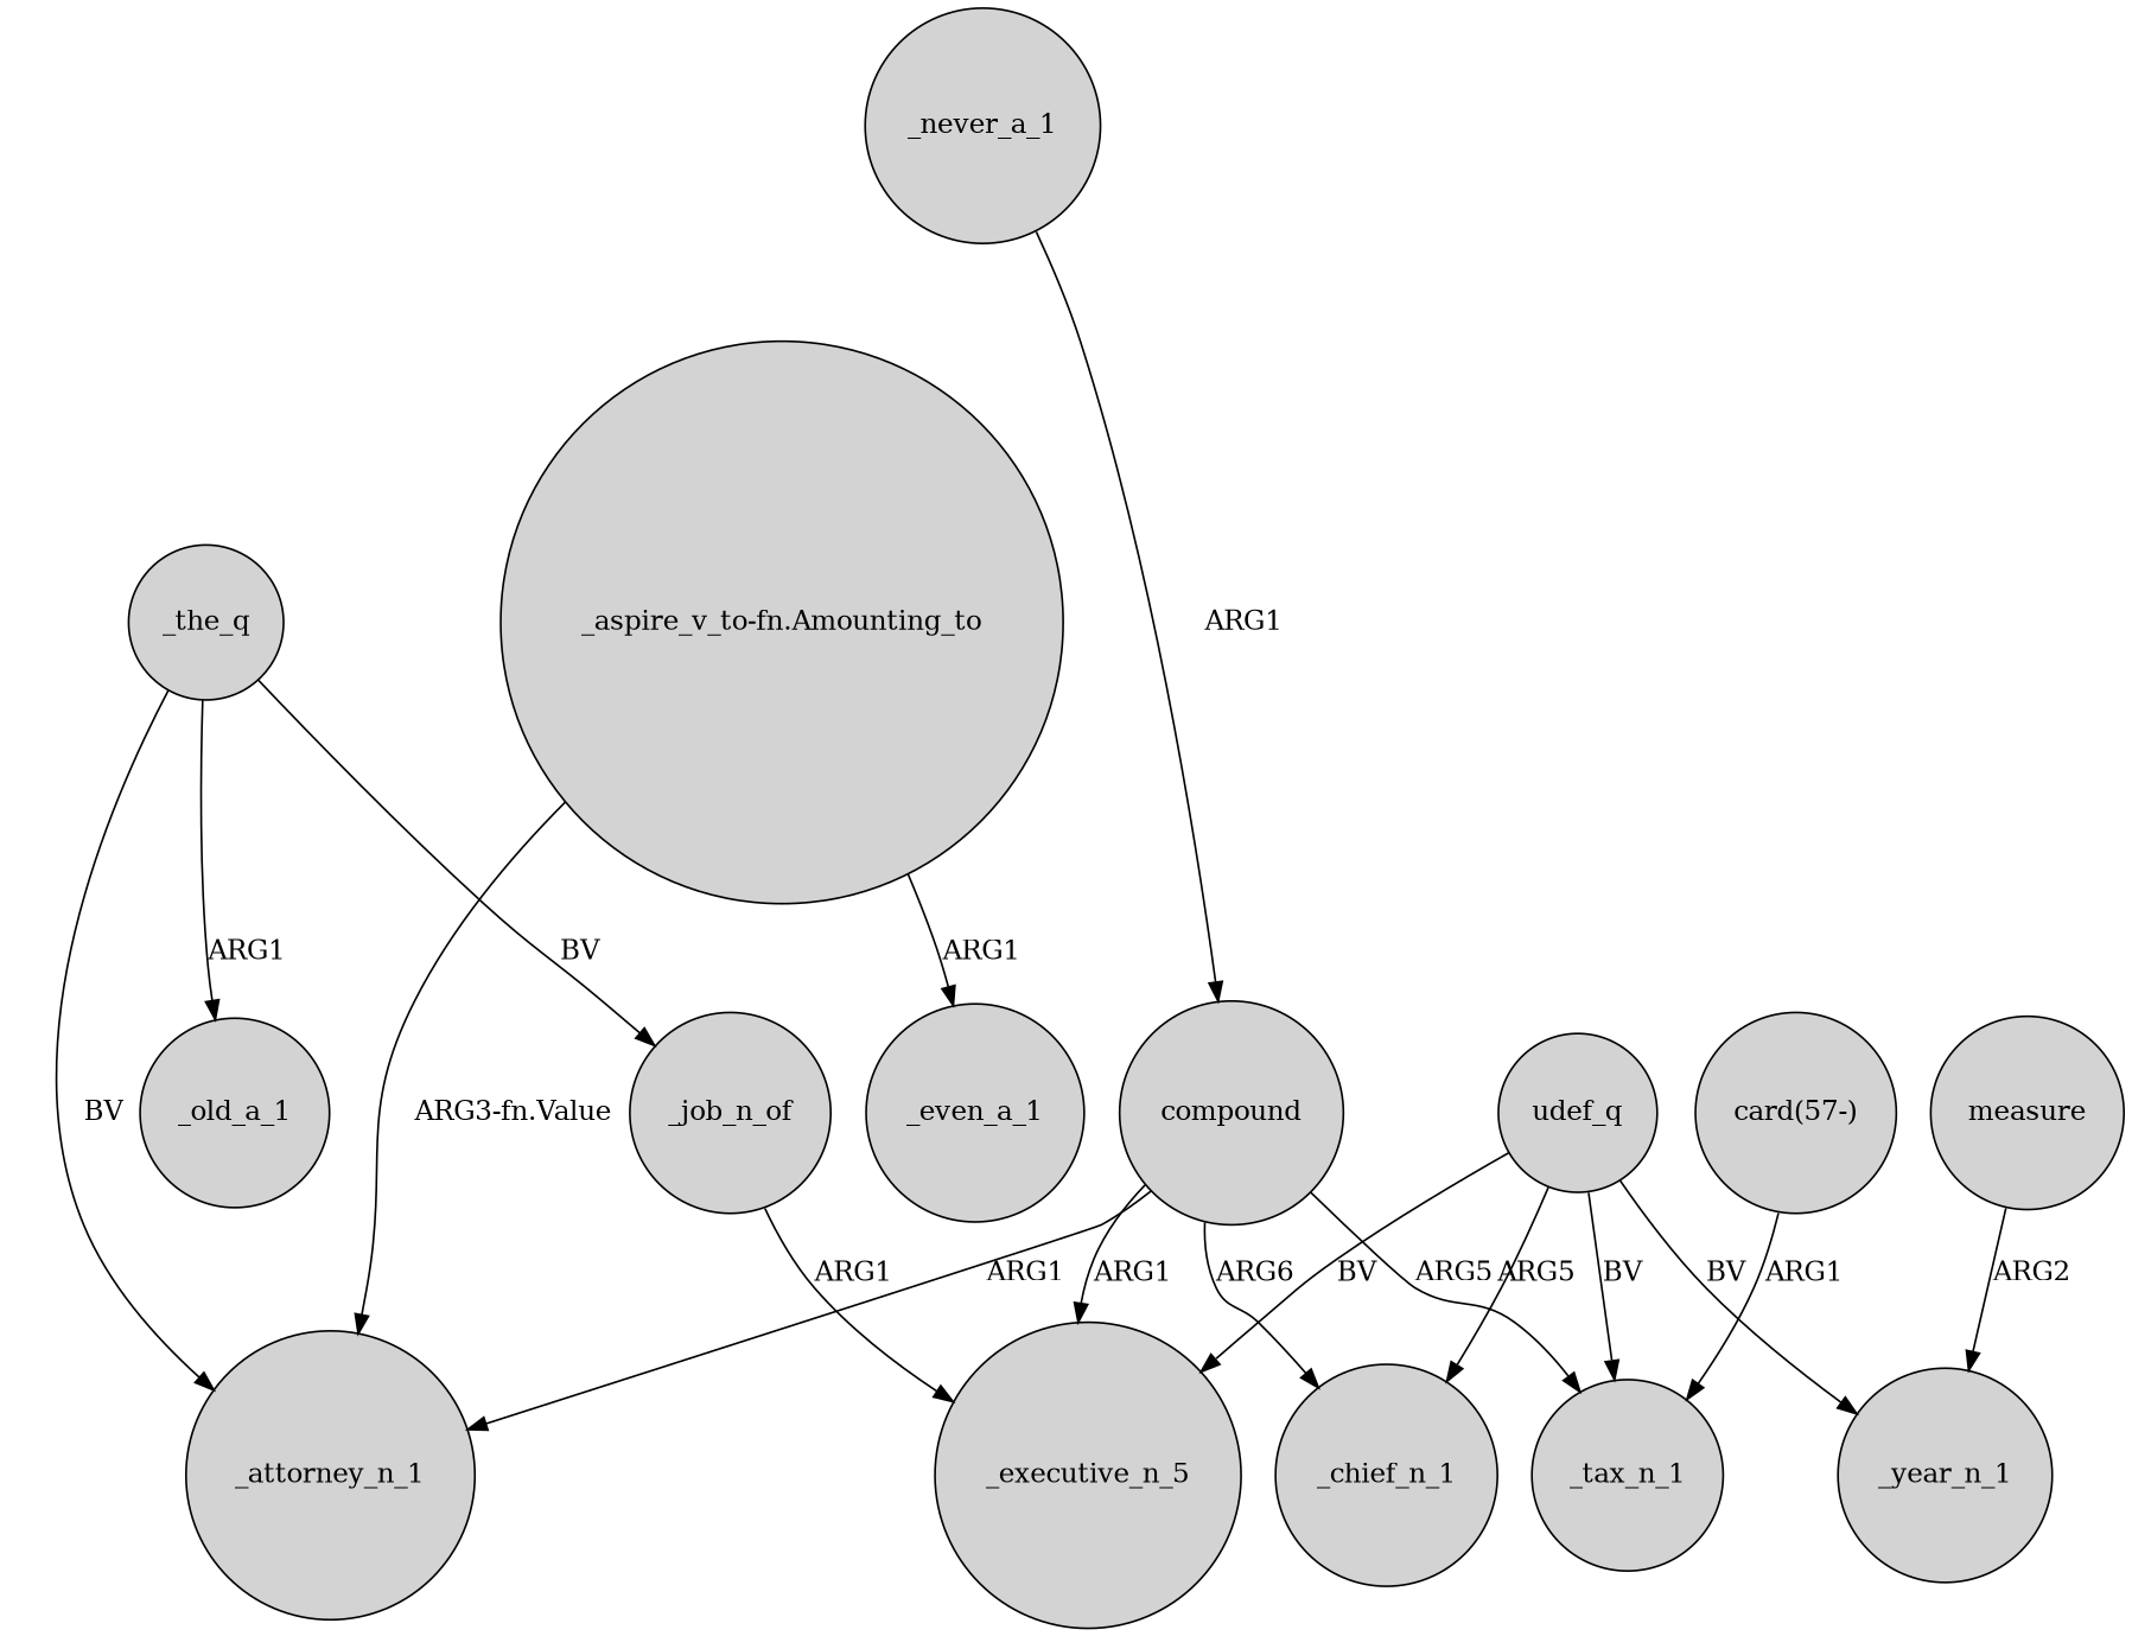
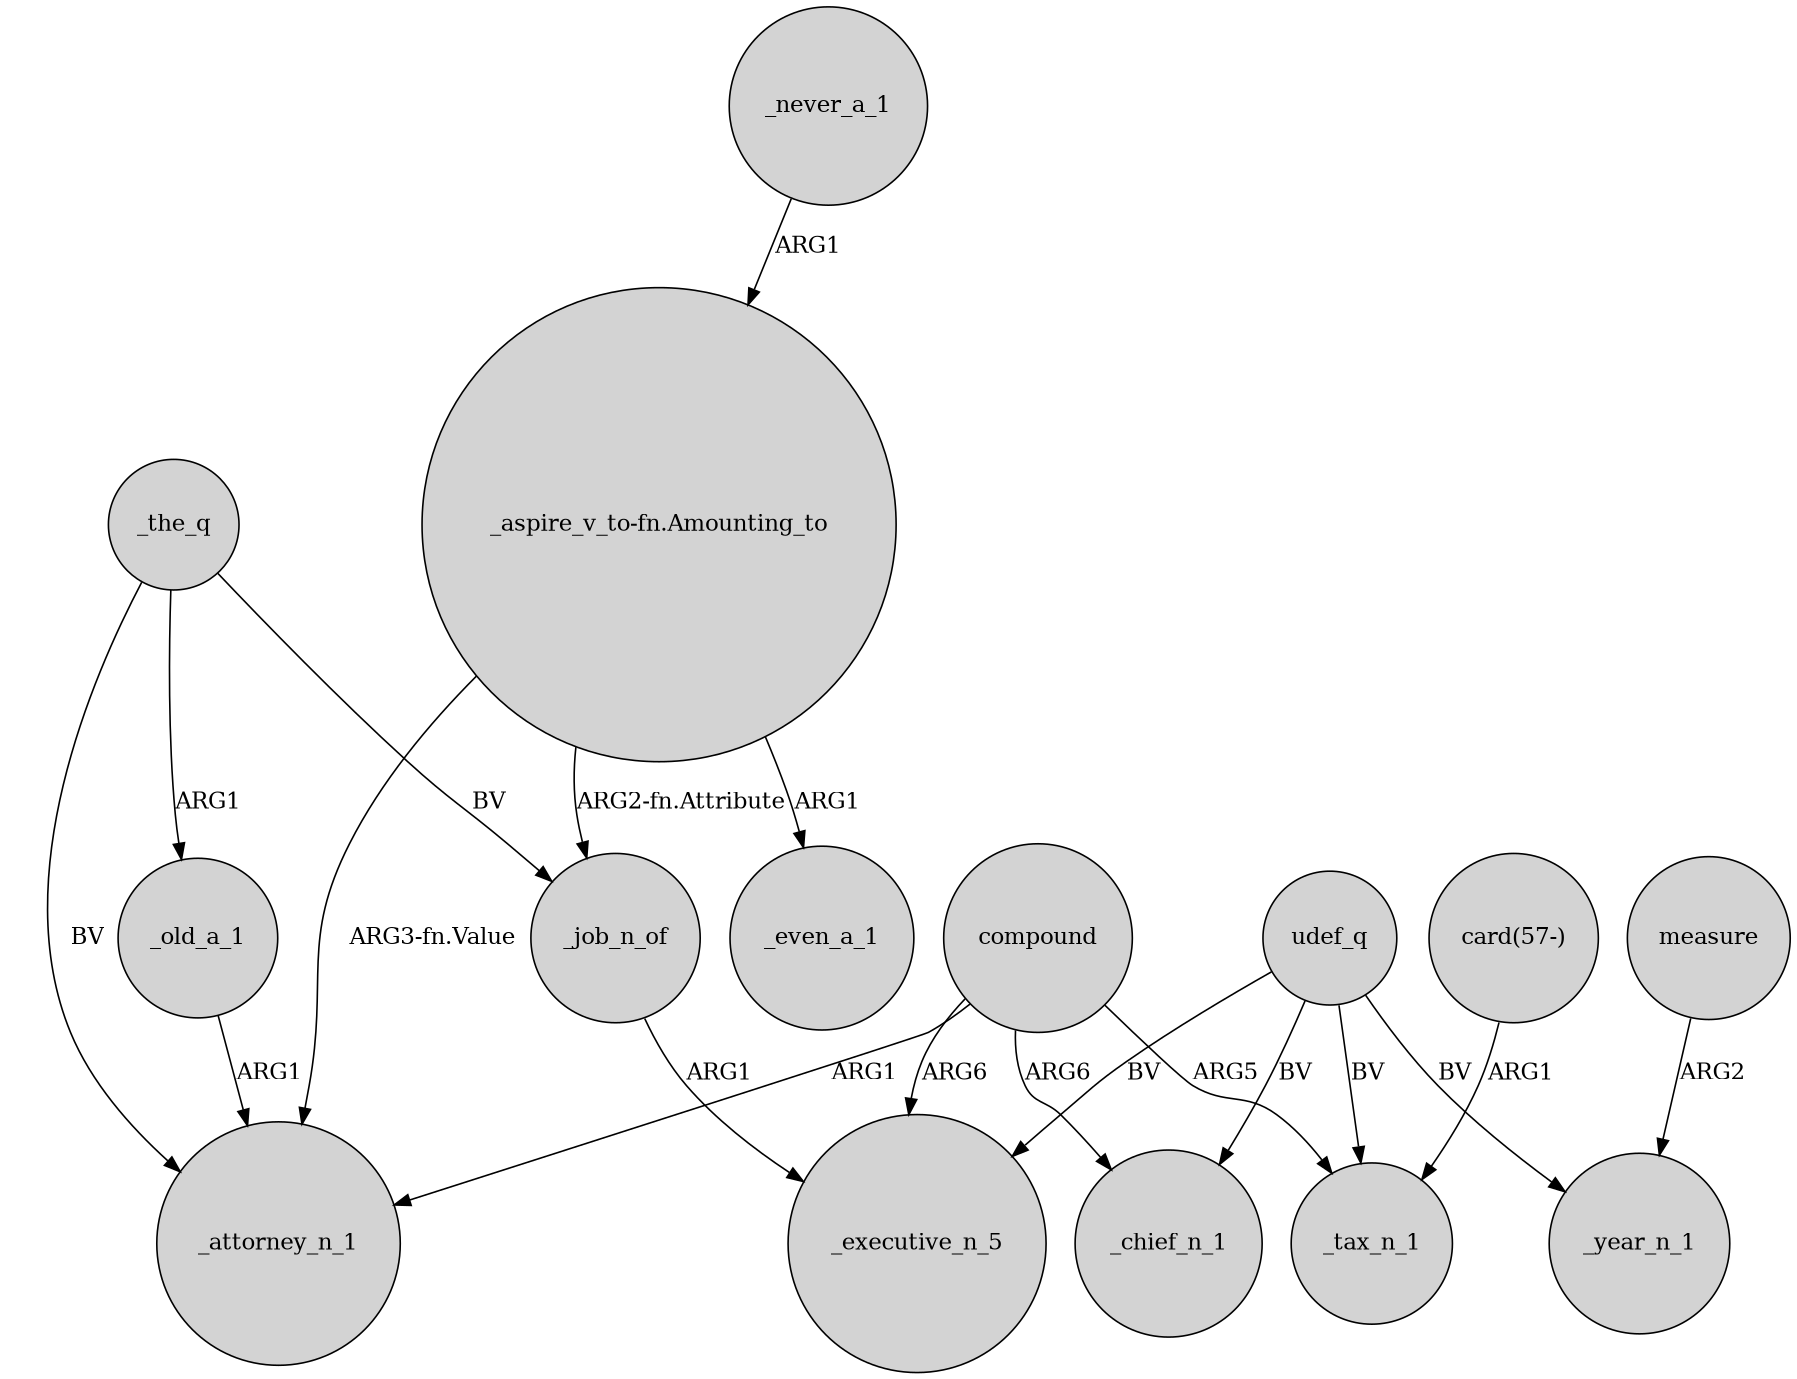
  digraph {
    node [shape=circle style=filled]
    _the_q
    _attorney_n_1
    _job_n_of
    _old_a_1
    n5 [label=_executive_n_5]
    compound
    _chief_n_1
    _tax_n_1
    "_aspire_v_to-fn.Amounting_to"
    _even_a_1
    udef_q
    _year_n_1
    measure
    "card(57-)"
    _never_a_1
    _the_q -> _attorney_n_1 [label=BV]
    _the_q -> _job_n_of [label=BV]
    _the_q -> _old_a_1 [label=ARG1]
    _job_n_of -> n5 [label=ARG1]
+   _old_a_1 -> _attorney_n_1 [label=ARG1]
    compound -> _attorney_n_1 [label=ARG1]
-   compound -> n5 [label=ARG1]
+   compound -> n5 [label=ARG6]
    compound -> _chief_n_1 [label=ARG6]
    compound -> _tax_n_1 [label=ARG5]
    "_aspire_v_to-fn.Amounting_to" -> _attorney_n_1 [label="ARG3-fn.Value"]
+   "_aspire_v_to-fn.Amounting_to" -> _job_n_of [label="ARG2-fn.Attribute"]
    "_aspire_v_to-fn.Amounting_to" -> _even_a_1 [label=ARG1]
    udef_q -> n5 [label=BV]
-   udef_q -> _chief_n_1 [label=ARG5]
+   udef_q -> _chief_n_1 [label=BV]
    udef_q -> _tax_n_1 [label=BV]
    udef_q -> _year_n_1 [label=BV]
    measure -> _year_n_1 [label=ARG2]
    "card(57-)" -> _tax_n_1 [label=ARG1]
-   _never_a_1 -> compound [label=ARG1]
+   _never_a_1 -> "_aspire_v_to-fn.Amounting_to" [label=ARG1]
  }
